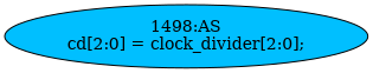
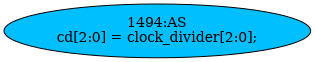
  strict digraph {
    rankdir=LR
-   n1 [ast="<pyverilog.vparser.ast.Assign object at 0x7fd773262d50>" def_var="['cd']" fillcolor=deepskyblue label="1498:AS\ncd[2:0] = clock_divider[2:0];" statements="[]" style=filled typ=Assign use_var="['clock_divider']"]
+   n1 [ast="<pyverilog.vparser.ast.Assign object at 0x7fd773262d50>" def_var="['cd']" fillcolor=deepskyblue label="1494:AS\ncd[2:0] = clock_divider[2:0];" statements="[]" style=filled typ=Assign use_var="['clock_divider']"]
  }
